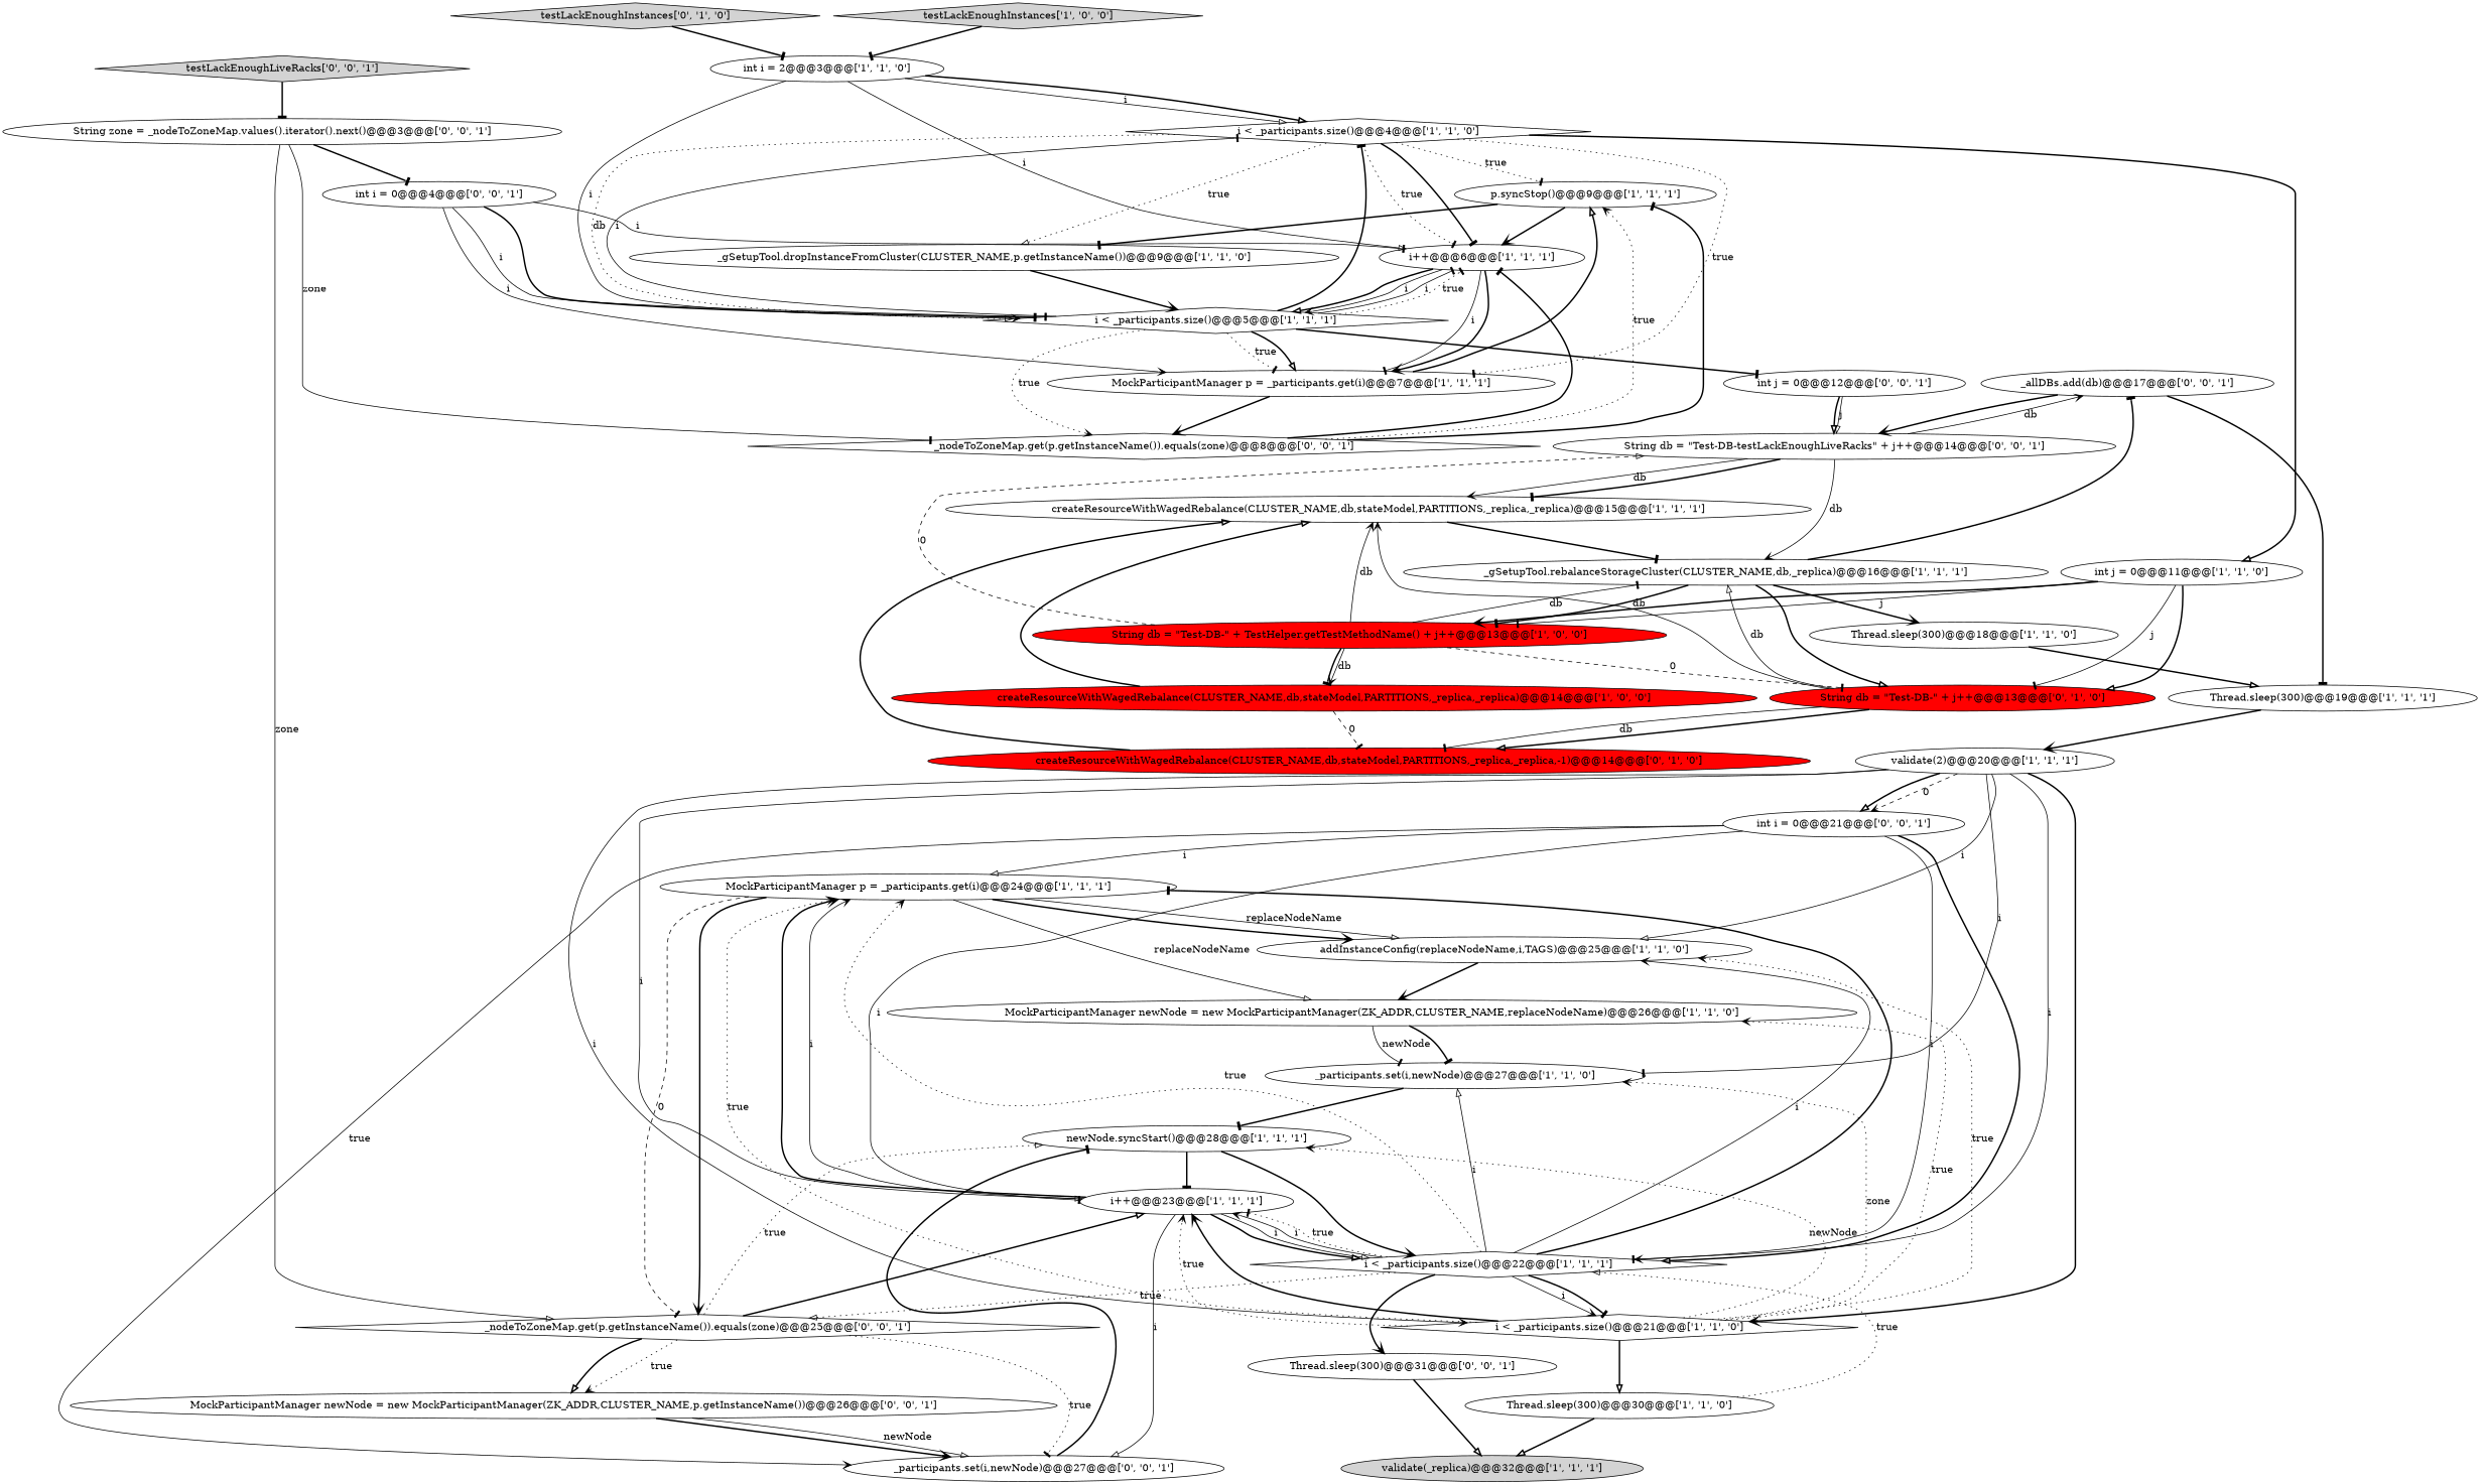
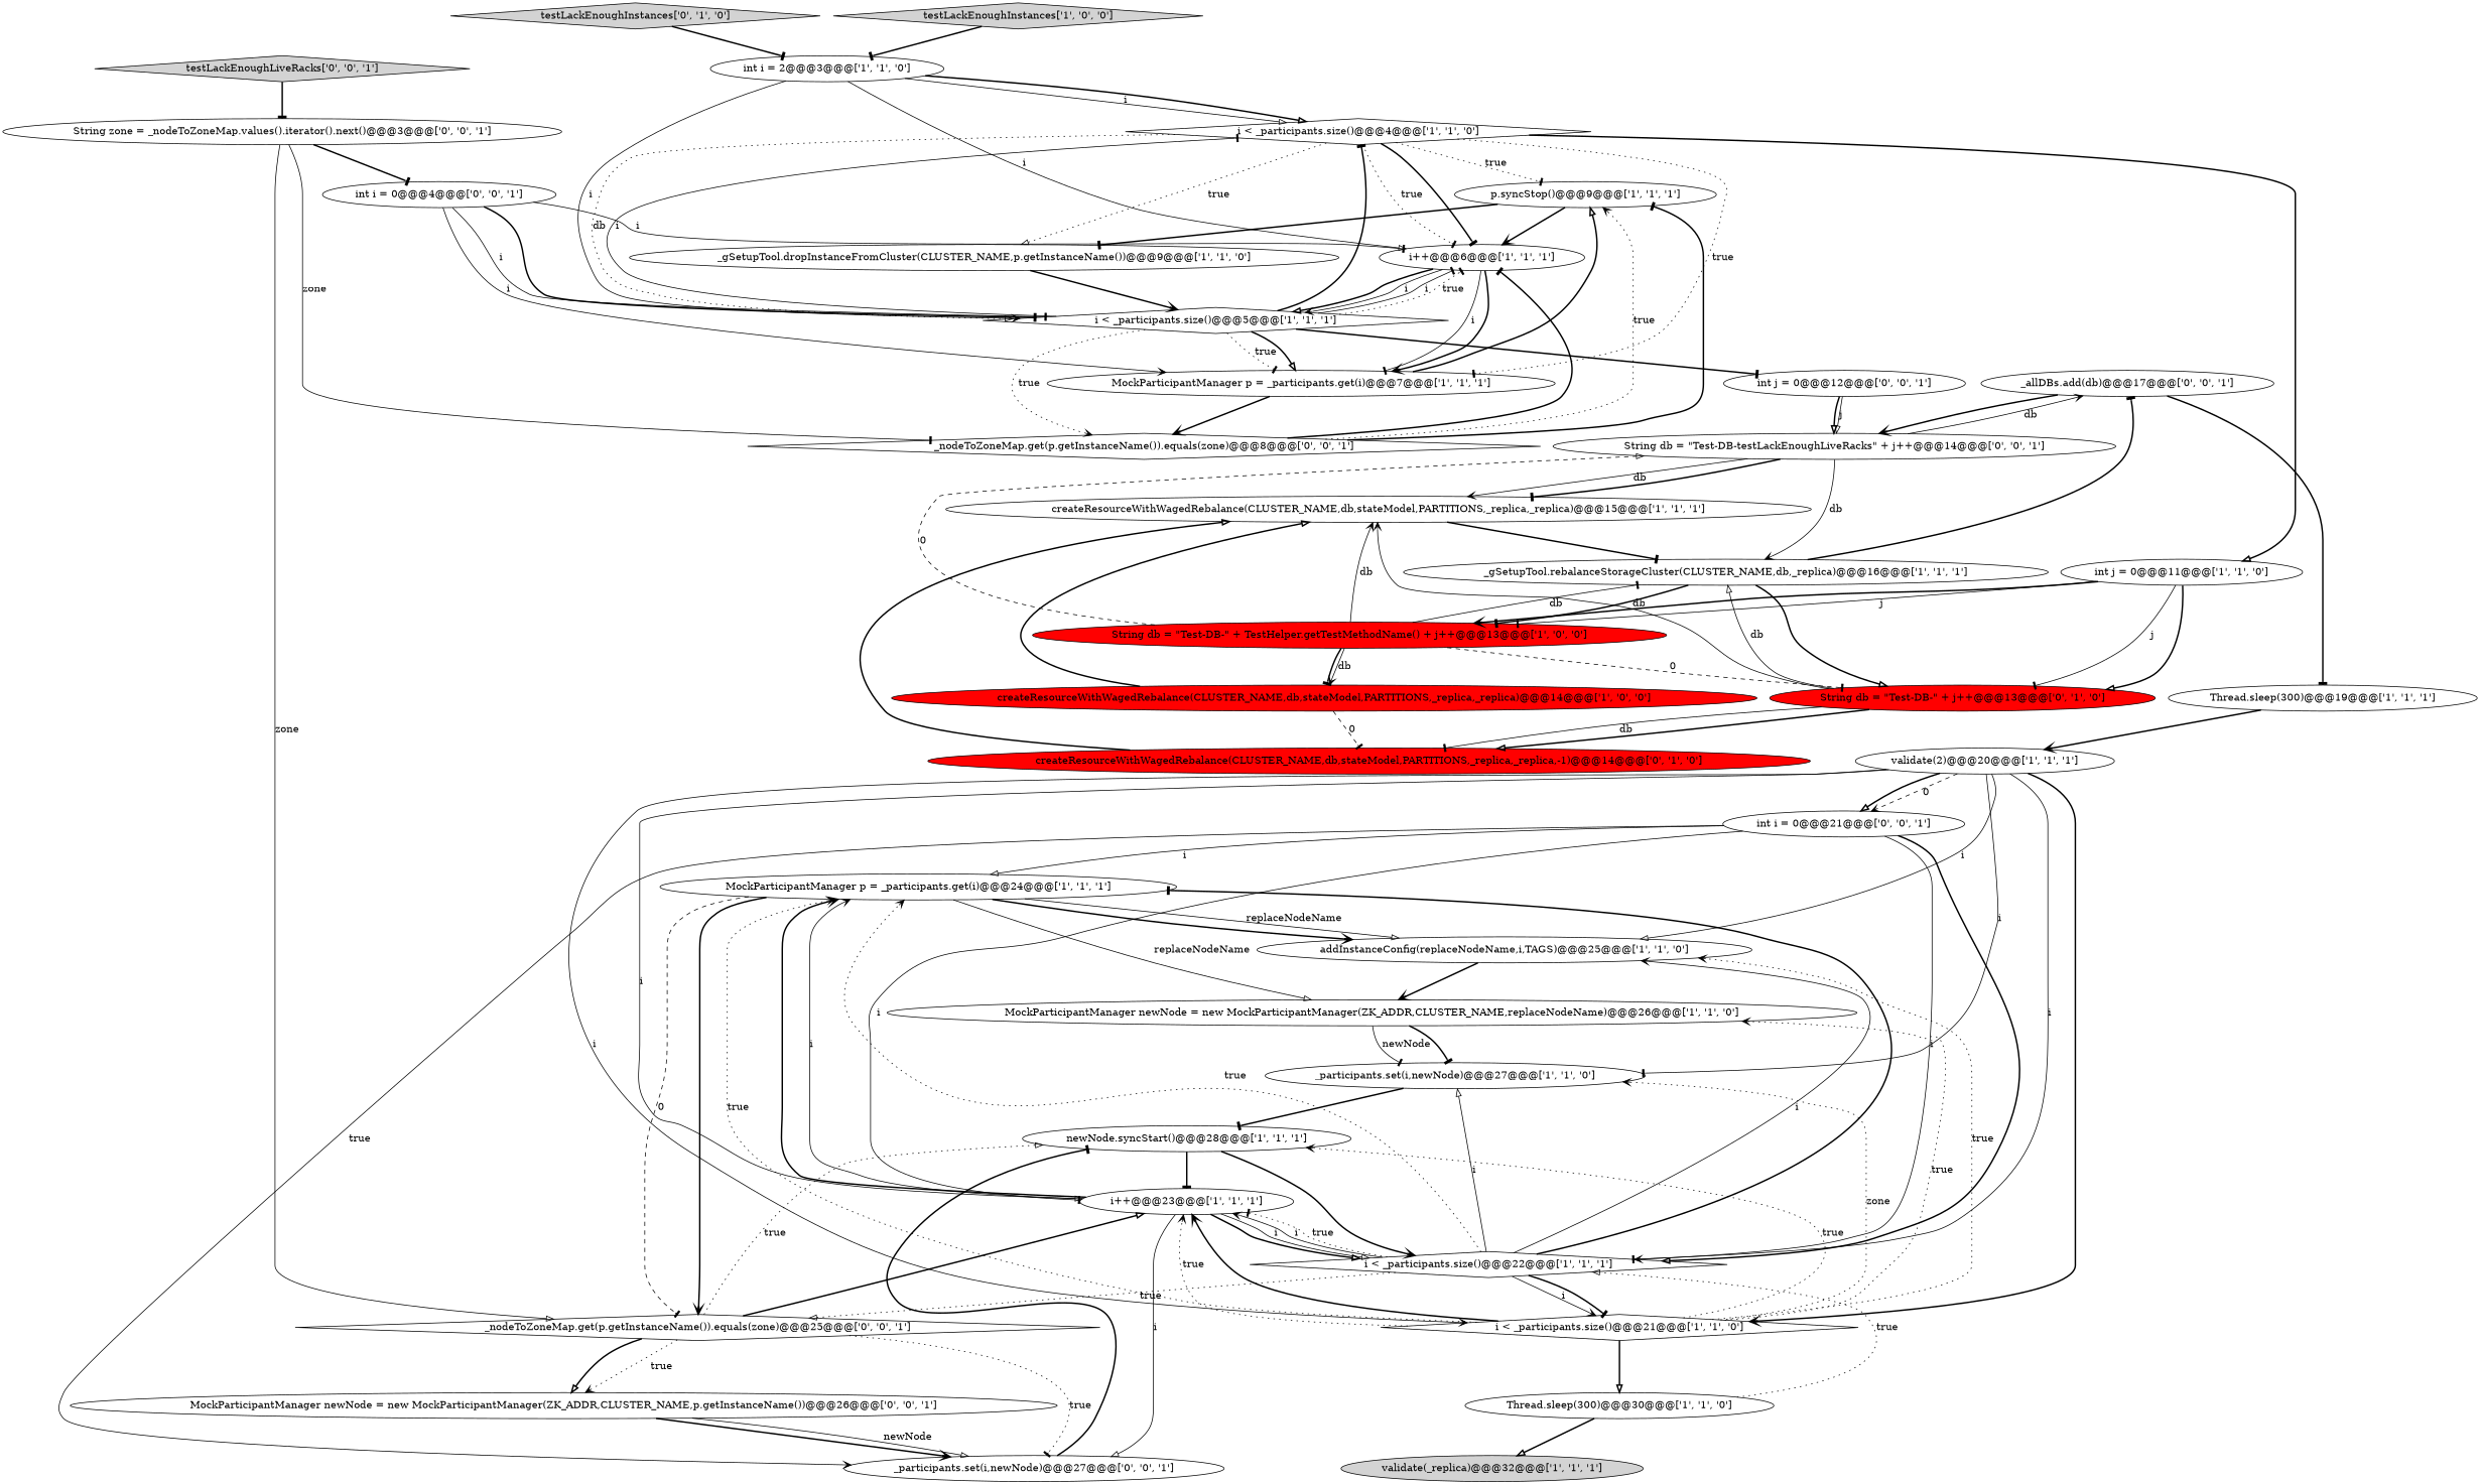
  digraph {
    node [fillcolor=white shape=ellipse style=filled]
    edge [arrowhead=tee style=bold]
    n1 [label="MockParticipantManager p = _participants.get(i)@@@24@@@['1', '1', '1']"]
    n2 [label="addInstanceConfig(replaceNodeName,i,TAGS)@@@25@@@['1', '1', '0']"]
    n3 [label="MockParticipantManager newNode = new MockParticipantManager(ZK_ADDR,CLUSTER_NAME,replaceNodeName)@@@26@@@['1', '1', '0']"]
    n4 [label="_nodeToZoneMap.get(p.getInstanceName()).equals(zone)@@@25@@@['0', '0', '1']" shape=diamond]
    n5 [label="_participants.set(i,newNode)@@@27@@@['1', '1', '0']"]
    n6 [label="newNode.syncStart()@@@28@@@['1', '1', '1']"]
    n7 [label="MockParticipantManager newNode = new MockParticipantManager(ZK_ADDR,CLUSTER_NAME,p.getInstanceName())@@@26@@@['0', '0', '1']"]
    n8 [label="_participants.set(i,newNode)@@@27@@@['0', '0', '1']"]
    n9 [label="i++@@@23@@@['1', '1', '1']"]
    n10 [label="p.syncStop()@@@9@@@['1', '1', '1']"]
    n11 [label="i++@@@6@@@['1', '1', '1']"]
    n12 [label="_gSetupTool.dropInstanceFromCluster(CLUSTER_NAME,p.getInstanceName())@@@9@@@['1', '1', '0']"]
    n13 [label="i < _participants.size()@@@5@@@['1', '1', '1']" shape=diamond]
    n14 [label="MockParticipantManager p = _participants.get(i)@@@7@@@['1', '1', '1']"]
    n15 [label="int j = 0@@@11@@@['1', '1', '0']"]
    n16 [fillcolor=red label="String db = \"Test-DB-\" + TestHelper.getTestMethodName() + j++@@@13@@@['1', '0', '0']"]
    n17 [fillcolor=red label="String db = \"Test-DB-\" + j++@@@13@@@['0', '1', '0']"]
    n18 [fillcolor=red label="createResourceWithWagedRebalance(CLUSTER_NAME,db,stateModel,PARTITIONS,_replica,_replica)@@@14@@@['1', '0', '0']"]
    n19 [label="createResourceWithWagedRebalance(CLUSTER_NAME,db,stateModel,PARTITIONS,_replica,_replica)@@@15@@@['1', '1', '1']"]
    n20 [label="_gSetupTool.rebalanceStorageCluster(CLUSTER_NAME,db,_replica)@@@16@@@['1', '1', '1']"]
    n21 [label="String db = \"Test-DB-testLackEnoughLiveRacks\" + j++@@@14@@@['0', '0', '1']"]
    n22 [fillcolor=red label="createResourceWithWagedRebalance(CLUSTER_NAME,db,stateModel,PARTITIONS,_replica,_replica,-1)@@@14@@@['0', '1', '0']"]
    n23 [label="int i = 2@@@3@@@['1', '1', '0']"]
    n24 [label="i < _participants.size()@@@4@@@['1', '1', '0']" shape=diamond]
    n25 [label="_nodeToZoneMap.get(p.getInstanceName()).equals(zone)@@@8@@@['0', '0', '1']" shape=diamond]
    n26 [label="int j = 0@@@12@@@['0', '0', '1']"]
    n27 [label="i < _participants.size()@@@22@@@['1', '1', '1']" shape=diamond]
    n28 [label="_allDBs.add(db)@@@17@@@['0', '0', '1']"]
-   n29 [label="Thread.sleep(300)@@@18@@@['1', '1', '0']"]
    n30 [fillcolor=lightgray label="testLackEnoughInstances['0', '1', '0']" shape=diamond]
    n31 [label="i < _participants.size()@@@21@@@['1', '1', '0']" shape=diamond]
    n32 [label="Thread.sleep(300)@@@30@@@['1', '1', '0']"]
    n33 [fillcolor=lightgray label="validate(_replica)@@@32@@@['1', '1', '1']"]
-   n34 [label="Thread.sleep(300)@@@31@@@['0', '0', '1']"]
    n35 [label="Thread.sleep(300)@@@19@@@['1', '1', '1']"]
    n36 [label="String zone = _nodeToZoneMap.values().iterator().next()@@@3@@@['0', '0', '1']"]
    n37 [label="int i = 0@@@4@@@['0', '0', '1']"]
    n38 [label="validate(2)@@@20@@@['1', '1', '1']"]
    n39 [label="int i = 0@@@21@@@['0', '0', '1']"]
    n40 [fillcolor=lightgray label="testLackEnoughLiveRacks['0', '0', '1']" shape=diamond]
    n41 [fillcolor=lightgray label="testLackEnoughInstances['1', '0', '0']" shape=diamond]
    n1 -> n2 [arrowhead=onormal label=replaceNodeName style=solid]
    n1 -> n2 [arrowhead=vee]
    n1 -> n3 [arrowhead=onormal label=replaceNodeName style=solid]
    n1 -> n4 [label=0 style=dashed]
    n1 -> n4 [arrowhead=vee]
    n2 -> n3 [arrowhead=vee]
    n3 -> n5 [label=newNode style=solid]
    n3 -> n5
    n4 -> n6 [arrowhead=onormal label=true style=dotted]
    n4 -> n7 [arrowhead=vee label=true style=dotted]
    n4 -> n7 [arrowhead=onormal]
    n4 -> n8 [label=true style=dotted]
    n4 -> n9 [arrowhead=onormal]
    n5 -> n6
    n6 -> n9
    n6 -> n27 [arrowhead=vee]
    n7 -> n8 [arrowhead=vee]
    n7 -> n8 [arrowhead=onormal label=newNode style=solid]
    n8 -> n6
    n9 -> n1 [arrowhead=vee]
    n9 -> n1 [arrowhead=vee label=i style=solid]
    n9 -> n8 [arrowhead=onormal label=i style=solid]
    n9 -> n27 [arrowhead=onormal]
    n9 -> n27 [arrowhead=onormal label=i style=solid]
    n10 -> n11 [arrowhead=vee]
    n10 -> n12
    n11 -> n13 [arrowhead=onormal]
    n11 -> n13 [arrowhead=vee label=i style=solid]
    n11 -> n14 [label=i style=solid]
    n11 -> n14 [arrowhead=vee]
    n12 -> n13 [arrowhead=vee]
    n13 -> n11 [label=i style=solid]
    n13 -> n11 [label=true style=dotted]
    n13 -> n14 [label=true style=dotted]
    n13 -> n14 [arrowhead=onormal]
    n13 -> n24 [label=i style=solid]
    n13 -> n24
    n13 -> n25 [arrowhead=vee label=true style=dotted]
    n13 -> n26
    n14 -> n10 [arrowhead=onormal]
    n14 -> n25 [arrowhead=vee]
    n15 -> n16 [arrowhead=vee]
    n15 -> n16 [label=j style=solid]
    n15 -> n17 [arrowhead=onormal]
    n15 -> n17 [label=j style=solid]
    n16 -> n17 [label=0 style=dashed]
    n16 -> n18 [arrowhead=vee label=db style=solid]
    n16 -> n18
    n16 -> n19 [arrowhead=vee label=db style=solid]
    n16 -> n20 [label=db style=solid]
    n16 -> n21 [arrowhead=onormal label=0 style=dashed]
    n17 -> n19 [arrowhead=vee label=db style=solid]
    n17 -> n20 [arrowhead=onormal label=db style=solid]
    n17 -> n22 [arrowhead=onormal]
    n17 -> n22 [label=db style=solid]
    n18 -> n19 [arrowhead=onormal]
    n18 -> n22 [label=0 style=dashed]
    n19 -> n20
    n20 -> n16
    n20 -> n17 [arrowhead=onormal]
    n20 -> n28
-   n20 -> n29 [arrowhead=vee]
    n21 -> n19 [arrowhead=vee label=db style=solid]
    n21 -> n19
    n21 -> n20 [arrowhead=vee label=db style=solid]
    n21 -> n28 [arrowhead=vee label=db style=solid]
    n22 -> n19 [arrowhead=onormal]
    n23 -> n11 [arrowhead=onormal label=i style=solid]
    n23 -> n13 [arrowhead=vee label=i style=solid]
    n23 -> n24 [arrowhead=onormal label=i style=solid]
    n23 -> n24 [arrowhead=onormal]
    n24 -> n10 [label=true style=dotted]
    n24 -> n11
    n24 -> n11 [label=true style=dotted]
    n24 -> n12 [arrowhead=onormal label=true style=dotted]
    n24 -> n13 [arrowhead=onormal label=db style=dotted]
    n24 -> n14 [label=true style=dotted]
    n24 -> n15 [arrowhead=onormal]
    n25 -> n10
    n25 -> n10 [arrowhead=vee label=true style=dotted]
    n25 -> n11
    n26 -> n21 [arrowhead=onormal label=j style=solid]
    n26 -> n21 [arrowhead=onormal]
    n27 -> n1
    n27 -> n1 [arrowhead=vee label=true style=dotted]
    n27 -> n2 [arrowhead=vee label=i style=solid]
    n27 -> n4 [arrowhead=onormal label=true style=dotted]
    n27 -> n5 [arrowhead=onormal label=i style=solid]
    n27 -> n9 [arrowhead=vee label=i style=solid]
    n27 -> n9 [label=true style=dotted]
    n27 -> n31 [arrowhead=vee label=i style=solid]
    n27 -> n31
-   n27 -> n34 [arrowhead=vee]
    n28 -> n21 [arrowhead=vee]
    n28 -> n35
-   n29 -> n35 [arrowhead=onormal]
    n30 -> n23
    n31 -> n1 [arrowhead=vee label=true style=dotted]
    n31 -> n2 [arrowhead=vee label=true style=dotted]
    n31 -> n3 [arrowhead=vee label=true style=dotted]
    n31 -> n5 [arrowhead=vee label=zone style=dotted]
-   n31 -> n6 [arrowhead=vee label=newNode style=dotted]
+   n31 -> n6 [arrowhead=vee label=true style=dotted]
    n31 -> n9 [arrowhead=vee label=true style=dotted]
    n31 -> n9 [arrowhead=vee]
    n31 -> n32 [arrowhead=onormal]
    n32 -> n27 [arrowhead=onormal label=true style=dotted]
    n32 -> n33 [arrowhead=onormal]
-   n34 -> n33 [arrowhead=onormal]
    n35 -> n38 [arrowhead=vee]
    n36 -> n4 [arrowhead=onormal label=zone style=solid]
    n36 -> n25 [label=zone style=solid]
    n36 -> n37
    n37 -> n11 [label=i style=solid]
    n37 -> n13
    n37 -> n13 [label=i style=solid]
    n37 -> n14 [arrowhead=vee label=i style=solid]
    n38 -> n2 [arrowhead=onormal label=i style=solid]
    n38 -> n5 [label=i style=solid]
    n38 -> n9 [arrowhead=onormal label=i style=solid]
    n38 -> n27 [label=i style=solid]
    n38 -> n31 [arrowhead=vee]
    n38 -> n31 [arrowhead=vee label=i style=solid]
    n38 -> n39 [arrowhead=vee label=0 style=dashed]
    n38 -> n39 [arrowhead=onormal]
    n39 -> n1 [arrowhead=onormal label=i style=solid]
    n39 -> n8 [arrowhead=vee label=true style=solid]
    n39 -> n9 [label=i style=solid]
    n39 -> n27 [arrowhead=vee label=i style=solid]
    n39 -> n27 [arrowhead=onormal]
    n40 -> n36
    n41 -> n23
  }
